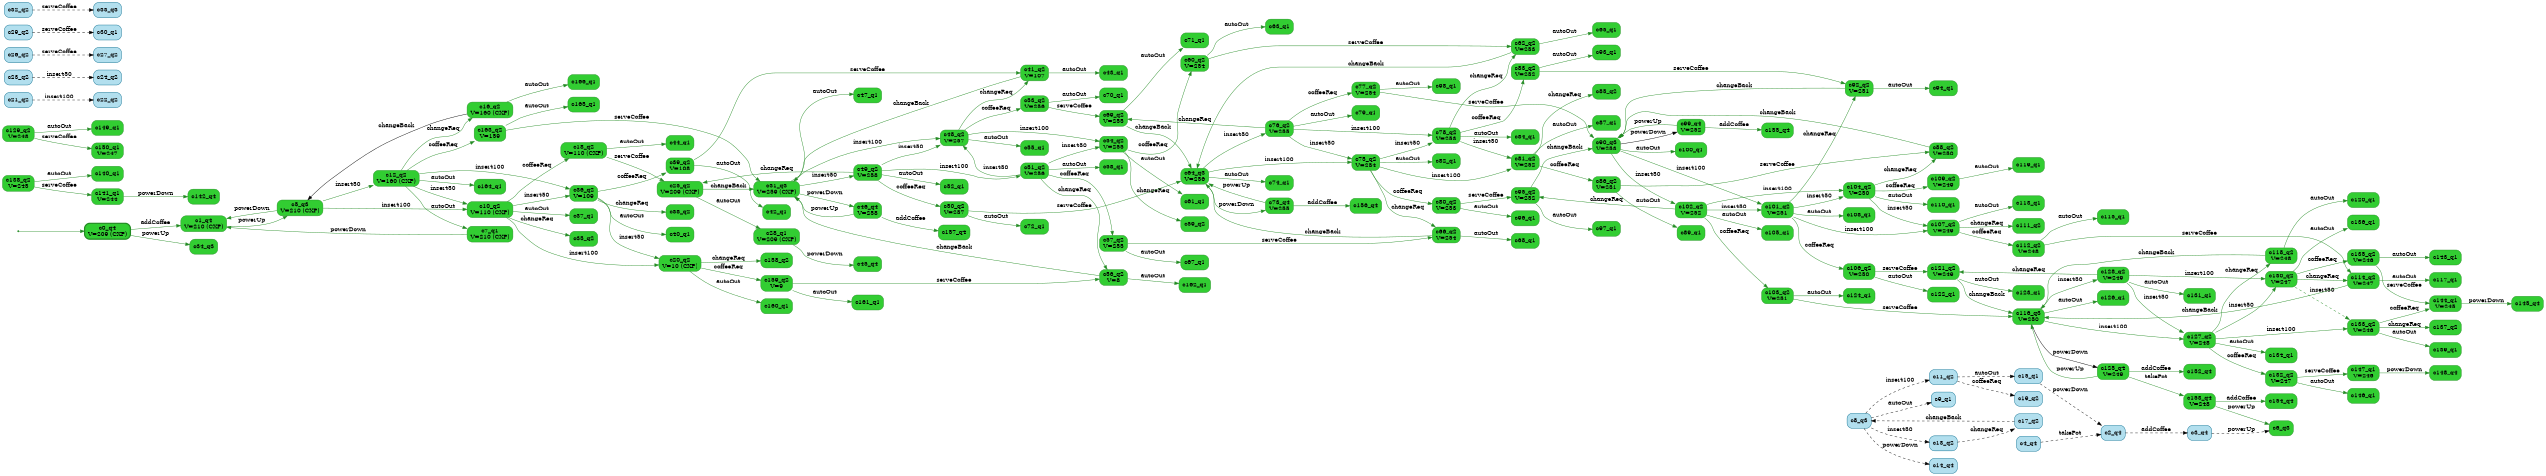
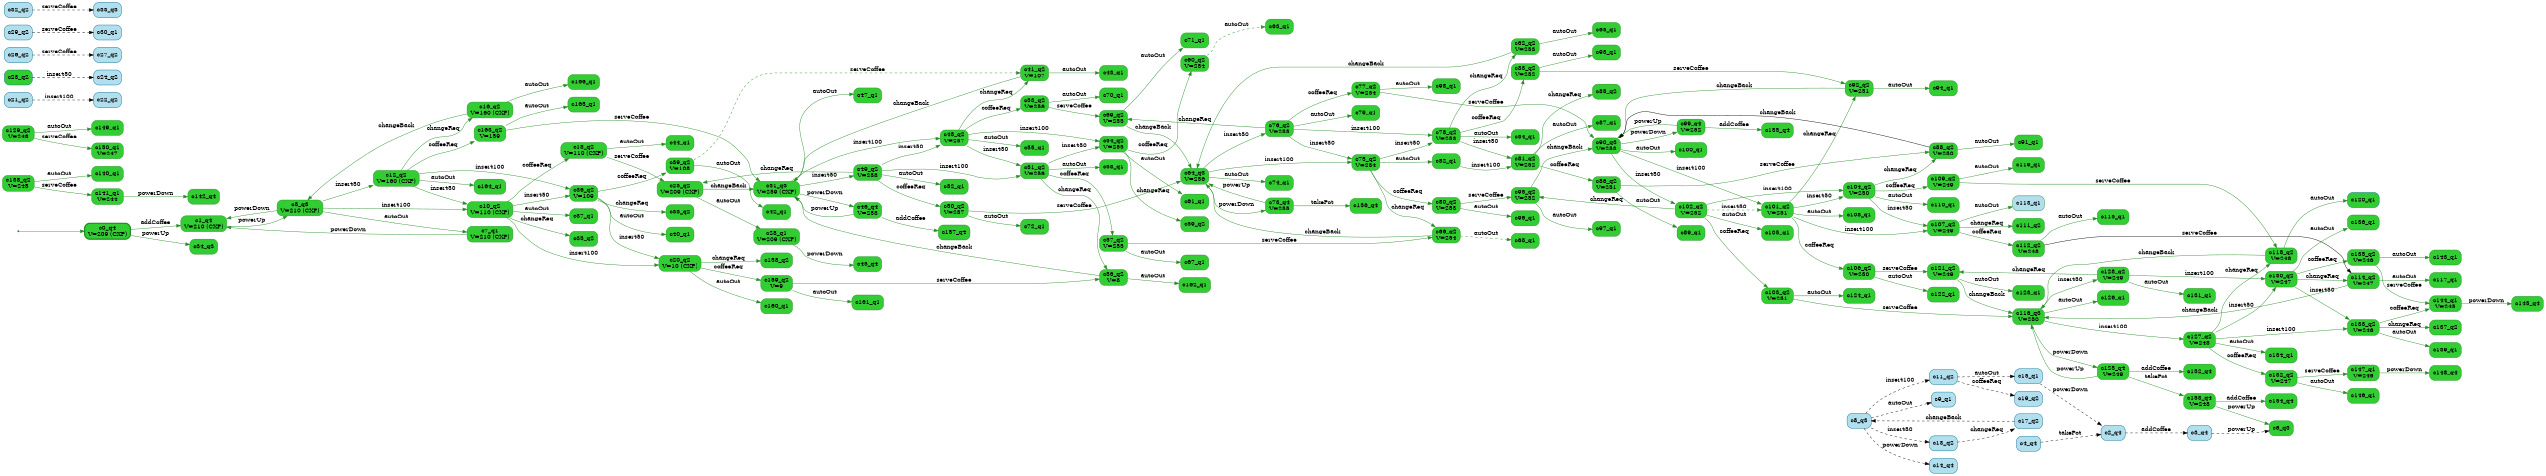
  digraph {
    rankdir=LR
    node [color=forestgreen shape=box fillcolor=limegreen style="rounded, filled"]
    edge [color=forestgreen]
    __invisible__ [shape=point fillcolor="" style=""]
    n2 [label="c0_q4\nV=209 (CXP)" penwidth=3]
    n3 [label="c1_q4\nV=210 (CXP)"]
    n4 [label=c34_q3]
    n5 [label="c5_q3\nV=210 (CXP)"]
    n6 [label="c7_q1\nV=210 (CXP)"]
    n7 [label="c10_q2\nV=110 (CXP)"]
    n8 [label="c12_q2\nV=160 (CXP)"]
    n9 [label="c18_q2\nV=110 (CXP)"]
    n10 [label="c20_q2\nV=10 (CXP)"]
    n11 [label=c35_q2]
    n12 [label="c36_q2\nV=109"]
    n13 [label=c37_q1]
    n14 [label="c16_q2\nV=160 (CXP)"]
    n15 [label="c163_q2\nV=159"]
    n16 [label=c164_q1]
    n17 [label="c25_q2\nV=209 (CXP)"]
    n18 [label=c44_q1]
    n19 [label=c158_q2]
    n20 [label="c159_q2\nV=9"]
    n21 [label=c160_q1]
    n22 [label=c38_q2]
    n23 [label="c39_q2\nV=108"]
    n24 [label=c40_q1]
    n25 [label="c28_q1\nV=209 (CXP)"]
    n26 [label="c31_q3\nV=259 (CXP)"]
    n27 [label=c45_q4]
    n28 [label="c46_q4\nV=258"]
    n29 [label=c47_q1]
    n30 [label="c48_q2\nV=257"]
    n31 [label="c49_q2\nV=258"]
    n32 [label=c157_q4]
    n33 [label="c41_q2\nV=107"]
    n34 [label="c53_q2\nV=256"]
    n35 [label="c54_q2\nV=255"]
    n36 [label="c51_q2\nV=256"]
    n37 [label=c55_q1]
    n38 [label="c50_q2\nV=257"]
    n39 [label=c52_q1]
    n40 [label=c43_q1]
    n41 [label="c69_q2\nV=255"]
    n42 [label=c70_q1]
    n43 [label=c59_q2]
    n44 [label="c60_q2\nV=254"]
    n45 [label=c61_q1]
    n46 [label="c56_q2\nV=8"]
    n47 [label="c57_q2\nV=255"]
    n48 [label=c58_q1]
    n49 [label="c64_q3\nV=256"]
    n50 [label=c71_q1]
    n51 [label="c73_q4\nV=255"]
    n52 [label=c74_q1]
    n53 [label="c75_q2\nV=254"]
    n54 [label="c76_q2\nV=255"]
    n55 [label=c156_q4]
    n56 [label="c66_q2\nV=254"]
    n57 [label="c80_q2\nV=253"]
    n58 [label="c81_q2\nV=252"]
    n59 [label="c78_q2\nV=253"]
    n60 [label=c82_q1]
    n61 [label="c77_q2\nV=254"]
    n62 [label=c79_q1]
    n63 [label=c68_q1]
    n64 [label="c95_q2\nV=252"]
    n65 [label=c96_q1]
    n66 [label=c85_q2]
    n67 [label="c86_q2\nV=251"]
    n68 [label=c87_q1]
    n69 [label="c62_q2\nV=253"]
    n70 [label="c83_q2\nV=252"]
    n71 [label=c84_q1]
    n72 [label="c90_q3\nV=253"]
    n73 [label=c97_q1]
    n74 [label="c99_q4\nV=252"]
    n75 [label=c100_q1]
    n76 [label="c101_q2\nV=251"]
    n77 [label="c102_q2\nV=252"]
    n78 [label=c155_q4]
    n79 [label="c92_q2\nV=251"]
    n80 [label="c106_q2\nV=250"]
    n81 [label="c107_q2\nV=249"]
    n82 [label="c104_q2\nV=250"]
    n83 [label=c108_q1]
    n84 [label="c103_q2\nV=251"]
    n85 [label=c105_q1]
    n86 [label=c94_q1]
    n87 [label="c121_q2\nV=249"]
    n88 [label=c122_q1]
    n89 [label=c111_q2]
    n90 [label="c112_q2\nV=248"]
-   n91 [label=c113_q1]
+   n91 [fillcolor=lightblue2 label=c113_q1]
    n92 [label="c88_q2\nV=250"]
    n93 [label="c109_q2\nV=249"]
    n94 [label=c110_q1]
    n95 [label="c116_q3\nV=250"]
    n96 [label=c123_q1]
    n97 [label="c125_q4\nV=249"]
    n98 [label=c126_q1]
    n99 [label="c127_q2\nV=248"]
    n100 [label="c128_q2\nV=249"]
    n101 [label=c152_q4]
    n102 [label="c153_q4\nV=248"]
    n103 [label="c118_q2\nV=248"]
    n104 [label="c132_q2\nV=247"]
    n105 [label="c133_q2\nV=246"]
    n106 [label="c130_q2\nV=247"]
    n107 [label=c134_q1]
    n108 [label=c131_q1]
    n109 [label=c154_q4]
    n110 [label=c6_q3]
-   n111 [label=c120_q1]
+   n111 [color=deepskyblue4 label=c120_q1]
    n112 [label=c146_q1]
    n113 [label="c147_q1\nV=246"]
    n114 [label=c137_q2]
    n115 [label=c139_q1]
    n116 [label="c144_q1\nV=245"]
    n117 [label="c114_q2\nV=247"]
    n118 [label="c135_q2\nV=246"]
    n119 [label=c136_q1]
    n120 [label=c148_q4]
    n121 [label="c138_q2\nV=245"]
    n122 [label=c140_q1]
    n123 [label="c141_q1\nV=244"]
    n124 [label=c142_q4]
    n125 [label=c117_q1]
    n126 [label=c143_q1]
    n127 [label=c145_q4]
    n128 [label="c129_q2\nV=248"]
    n129 [label=c149_q1]
    n130 [label="c150_q1\nV=247"]
    n131 [label=c115_q1]
+   n132 [label=c91_q1]
    n133 [label=c119_q1]
    n134 [label=c124_q1]
    n135 [label=c89_q1]
    n136 [label=c65_q1]
    n137 [label=c93_q1]
    n138 [label=c98_q1]
    n139 [label=c63_q1]
    n140 [label=c162_q1]
    n141 [label=c67_q1]
    n142 [label=c72_q1]
    n143 [label=c161_q1]
    n144 [label=c42_q1]
    n145 [label=c166_q1]
    n146 [label=c165_q1]
    n147 [color=deepskyblue4 fillcolor=lightblue2 label=c2_q4]
    n148 [color=deepskyblue4 fillcolor=lightblue2 label=c3_q4]
    n149 [color=deepskyblue4 fillcolor=lightblue2 label=c4_q4]
    n150 [color=deepskyblue4 fillcolor=lightblue2 label=c8_q3]
    n151 [color=deepskyblue4 fillcolor=lightblue2 label=c9_q1]
    n152 [color=deepskyblue4 fillcolor=lightblue2 label=c11_q2]
    n153 [color=deepskyblue4 fillcolor=lightblue2 label=c13_q2]
    n154 [color=deepskyblue4 fillcolor=lightblue2 label=c14_q4]
    n155 [color=deepskyblue4 fillcolor=lightblue2 label=c15_q1]
    n156 [color=deepskyblue4 fillcolor=lightblue2 label=c19_q2]
    n157 [color=deepskyblue4 fillcolor=lightblue2 label=c17_q2]
    n158 [color=deepskyblue4 fillcolor=lightblue2 label=c21_q2]
    n159 [color=deepskyblue4 fillcolor=lightblue2 label=c22_q2]
-   n160 [color=deepskyblue4 fillcolor=lightblue2 label=c23_q2]
+   n160 [color=deepskyblue4 label=c23_q2]
    n161 [color=deepskyblue4 fillcolor=lightblue2 label=c24_q2]
    n162 [color=deepskyblue4 fillcolor=lightblue2 label=c26_q2]
    n163 [color=deepskyblue4 fillcolor=lightblue2 label=c27_q2]
    n164 [color=deepskyblue4 fillcolor=lightblue2 label=c29_q2]
    n165 [color=deepskyblue4 fillcolor=lightblue2 label=c30_q1]
    n166 [color=deepskyblue4 fillcolor=lightblue2 label=c32_q2]
    n167 [color=deepskyblue4 fillcolor=lightblue2 label=c33_q3]
    __invisible__ -> n2
    n2 -> n3 [label=addCoffee]
    n2 -> n4 [label=powerUp]
    n3 -> n5 [label=powerUp]
    n5 -> n3 [label=powerDown]
-   n8 -> n6 [label=autoOut]
+   n5 -> n6 [label=autoOut]
    n5 -> n7 [label=insert100]
    n5 -> n8 [label=insert50]
    n6 -> n3 [label=powerDown]
    n7 -> n9 [label=coffeeReq]
    n7 -> n10 [label=insert100]
    n7 -> n11 [label=changeReq]
    n7 -> n12 [label=insert50]
    n7 -> n13 [label=autoOut]
    n8 -> n7 [label=insert50]
    n8 -> n12 [label=insert100]
    n8 -> n14 [label=changeReq]
    n8 -> n15 [label=coffeeReq]
    n8 -> n16 [label=autoOut]
    n9 -> n17 [label=serveCoffee]
    n9 -> n18 [label=autoOut]
    n10 -> n19 [label=changeReq]
    n10 -> n20 [label=coffeeReq]
    n10 -> n21 [label=autoOut]
    n12 -> n10 [label=insert50]
    n12 -> n22 [label=changeReq]
    n12 -> n23 [label=coffeeReq]
    n12 -> n24 [label=autoOut]
-   n14 -> n5 [color=black label=changeBack]
+   n14 -> n5 [label=changeBack]
    n14 -> n145 [label=autoOut]
    n15 -> n26 [label=serveCoffee]
    n15 -> n146 [label=autoOut]
    n17 -> n25 [label=autoOut]
    n17 -> n26 [label=changeBack]
    n20 -> n46 [label=serveCoffee]
    n20 -> n143 [label=autoOut]
-   n23 -> n33 [label=serveCoffee]
+   n23 -> n33 [label=serveCoffee style=dashed]
    n23 -> n144 [label=autoOut]
    n25 -> n27 [label=powerDown]
    n26 -> n28 [label=powerDown]
    n26 -> n29 [label=autoOut]
    n26 -> n30 [label=insert100]
    n26 -> n31 [label=insert50]
    n28 -> n26 [label=powerUp]
    n28 -> n32 [label=addCoffee]
    n30 -> n33 [label=changeReq]
    n30 -> n34 [label=coffeeReq]
    n30 -> n35 [label=insert100]
-   n36 -> n30 [label=insert50]
+   n30 -> n36 [label=insert50]
    n30 -> n37 [label=autoOut]
    n31 -> n17 [label=changeReq]
    n31 -> n30 [label=insert50]
    n31 -> n36 [label=insert100]
    n31 -> n38 [label=coffeeReq]
    n31 -> n39 [label=autoOut]
    n33 -> n26 [label=changeBack]
    n33 -> n40 [label=autoOut]
    n34 -> n41 [label=serveCoffee]
    n34 -> n42 [label=autoOut]
    n35 -> n43 [label=changeReq]
    n35 -> n44 [label=coffeeReq]
    n35 -> n45 [label=autoOut]
    n36 -> n35 [label=insert50]
    n36 -> n46 [label=changeReq]
    n36 -> n47 [label=coffeeReq]
    n36 -> n48 [label=autoOut]
    n38 -> n49 [label=serveCoffee]
    n38 -> n142 [label=autoOut]
    n41 -> n49 [label=changeBack]
    n41 -> n50 [label=autoOut]
-   n44 -> n69 [label=serveCoffee]
-   n44 -> n139 [label=autoOut]
+   n44 -> n139 [label=autoOut style=dashed]
    n46 -> n26 [label=changeBack]
    n46 -> n140 [label=autoOut]
    n47 -> n56 [label=serveCoffee]
    n47 -> n141 [label=autoOut]
    n49 -> n51 [label=powerDown]
    n49 -> n52 [label=autoOut]
    n49 -> n53 [label=insert100]
    n49 -> n54 [label=insert50]
    n51 -> n49 [label=powerUp]
-   n51 -> n55 [label=addCoffee]
+   n51 -> n55 [label=takePot]
    n53 -> n56 [label=changeReq]
    n53 -> n57 [label=coffeeReq]
-   n53 -> n58 [label=insert100]
+   n60 -> n58 [label=insert100]
    n53 -> n59 [label=insert50]
    n53 -> n60 [label=autoOut]
    n54 -> n41 [label=changeReq]
    n54 -> n53 [label=insert50]
    n54 -> n59 [label=insert100]
    n54 -> n61 [label=coffeeReq]
    n54 -> n62 [label=autoOut]
    n56 -> n49 [label=changeBack]
-   n56 -> n63 [label=autoOut]
+   n56 -> n63 [label=autoOut style=dashed]
    n57 -> n64 [label=serveCoffee]
    n57 -> n65 [label=autoOut]
    n58 -> n66 [label=changeReq]
    n58 -> n67 [label=coffeeReq]
    n58 -> n68 [label=autoOut]
    n59 -> n58 [label=insert50]
    n59 -> n69 [label=changeReq]
    n59 -> n70 [label=coffeeReq]
    n59 -> n71 [label=autoOut]
    n61 -> n72 [label=serveCoffee]
    n61 -> n138 [label=autoOut]
    n64 -> n72 [label=changeBack]
    n64 -> n73 [label=autoOut]
    n67 -> n92 [label=serveCoffee]
    n67 -> n135 [label=autoOut]
    n69 -> n49 [label=changeBack]
    n69 -> n136 [label=autoOut]
    n70 -> n79 [label=serveCoffee]
    n70 -> n137 [label=autoOut]
-   n72 -> n74 [color=black label=powerDown]
+   n72 -> n74 [label=powerDown]
    n72 -> n75 [label=autoOut]
    n72 -> n76 [label=insert100]
    n72 -> n77 [label=insert50]
    n74 -> n72 [label=powerUp]
    n74 -> n78 [label=addCoffee]
    n76 -> n79 [label=changeReq]
    n76 -> n80 [label=coffeeReq]
    n76 -> n81 [label=insert100]
    n76 -> n82 [label=insert50]
    n76 -> n83 [label=autoOut]
    n77 -> n64 [label=changeReq]
-   n77 -> n76 [label=insert50]
+   n77 -> n76 [label=insert50 style=dashed]
    n77 -> n82 [label=insert100]
    n77 -> n84 [label=coffeeReq]
    n77 -> n85 [label=autoOut]
    n79 -> n72 [label=changeBack]
    n79 -> n86 [label=autoOut]
    n80 -> n87 [label=serveCoffee]
    n80 -> n88 [label=autoOut]
    n81 -> n89 [label=changeReq]
    n81 -> n90 [label=coffeeReq]
    n81 -> n91 [label=autoOut]
    n82 -> n81 [label=insert50]
    n82 -> n92 [label=changeReq]
    n82 -> n93 [label=coffeeReq]
    n82 -> n94 [label=autoOut]
    n84 -> n95 [label=serveCoffee]
    n84 -> n134 [label=autoOut]
    n87 -> n95 [label=changeBack]
    n87 -> n96 [label=autoOut]
-   n90 -> n117 [label=serveCoffee]
+   n90 -> n117 [color=black label=serveCoffee]
    n90 -> n131 [label=autoOut]
-   n92 -> n72 [label=changeBack]
+   n92 -> n72 [color=black label=changeBack]
+   n92 -> n132 [label=autoOut]
+   n93 -> n103 [label=serveCoffee]
    n93 -> n133 [label=autoOut]
-   n95 -> n97 [color=black label=powerDown]
+   n95 -> n97 [label=powerDown]
    n95 -> n98 [label=autoOut]
    n95 -> n99 [label=insert100]
    n95 -> n100 [label=insert50]
    n97 -> n95 [label=powerUp]
    n97 -> n101 [label=addCoffee]
    n97 -> n102 [label=takePot]
    n99 -> n103 [label=changeReq]
    n99 -> n104 [label=coffeeReq]
    n99 -> n105 [label=insert100]
    n99 -> n106 [label=insert50]
    n99 -> n107 [label=autoOut]
    n100 -> n87 [label=changeReq]
-   n100 -> n99 [label=insert50]
    n100 -> n106 [label=insert100]
    n100 -> n108 [label=autoOut]
    n102 -> n109 [label=addCoffee]
    n102 -> n110 [label=powerUp]
    n103 -> n95 [label=changeBack]
    n103 -> n111 [label=autoOut]
    n104 -> n112 [label=autoOut]
    n104 -> n113 [label=serveCoffee]
    n105 -> n114 [label=changeReq]
    n105 -> n115 [label=autoOut]
    n105 -> n116 [label=coffeeReq]
-   n106 -> n105 [label=insert50 style=dashed]
+   n106 -> n105 [label=insert50]
    n106 -> n117 [label=changeReq]
    n106 -> n118 [label=coffeeReq]
    n106 -> n119 [label=autoOut]
    n113 -> n120 [label=powerDown]
    n116 -> n127 [label=powerDown]
    n117 -> n95 [label=changeBack]
    n117 -> n125 [label=autoOut]
    n118 -> n116 [label=serveCoffee]
    n118 -> n126 [label=autoOut]
    n121 -> n122 [label=autoOut]
    n121 -> n123 [label=serveCoffee]
    n123 -> n124 [label=powerDown]
    n128 -> n129 [label=autoOut]
    n128 -> n130 [label=serveCoffee]
    n147 -> n148 [color=black label=addCoffee style=dashed]
    n148 -> n110 [color=black label=powerUp style=dashed]
    n149 -> n147 [color=black label=takePot style=dashed]
    n150 -> n151 [color=black label=autoOut style=dashed]
    n150 -> n152 [color=black label=insert100 style=dashed]
    n150 -> n153 [color=black label=insert50 style=dashed]
    n150 -> n154 [color=black label=powerDown style=dashed]
    n152 -> n155 [color=black label=autoOut style=dashed]
    n152 -> n156 [color=black label=coffeeReq style=dashed]
    n153 -> n157 [color=black label=changeReq style=dashed]
    n155 -> n147 [color=black label=powerDown style=dashed]
    n157 -> n150 [color=black label=changeBack style=dashed]
    n158 -> n159 [color=black label=insert100 style=dashed]
    n160 -> n161 [color=black label=insert50 style=dashed]
    n162 -> n163 [color=black label=serveCoffee style=dashed]
    n164 -> n165 [color=black label=serveCoffee style=dashed]
    n166 -> n167 [color=black label=serveCoffee style=dashed]
  }
